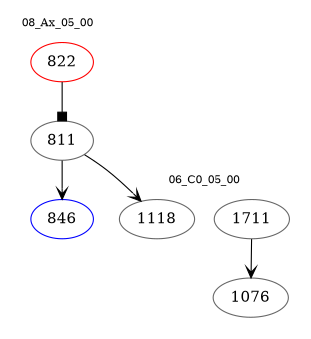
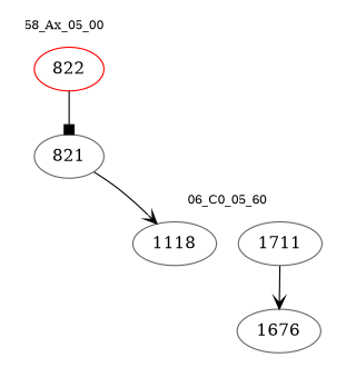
  digraph {
    node [color=gray40]
    edge [arrowhead=vee color=black]
    n1 [color=red label=822]
-   n2 [label=811]
-   n3 [color=blue label=846]
+   n2 [label=821]
    n4 [label=1711]
-   n5 [label=1076]
+   n5 [label=1676]
    n6 [label=1118]
    subgraph cluster_1 {
      color=white
      fontsize=10
-     label="08_Ax_05_00"
+     label="58_Ax_05_00"
      n1
      n2
-     n3
    }
    subgraph cluster_2 {
      color=white
      fontsize=10
-     label="06_C0_05_00"
+     label="06_C0_05_60"
      n4
      n5
      n6
    }
    n1 -> n2 [arrowhead=box]
-   n2 -> n3
    n2 -> n6
    n4 -> n5
  }
